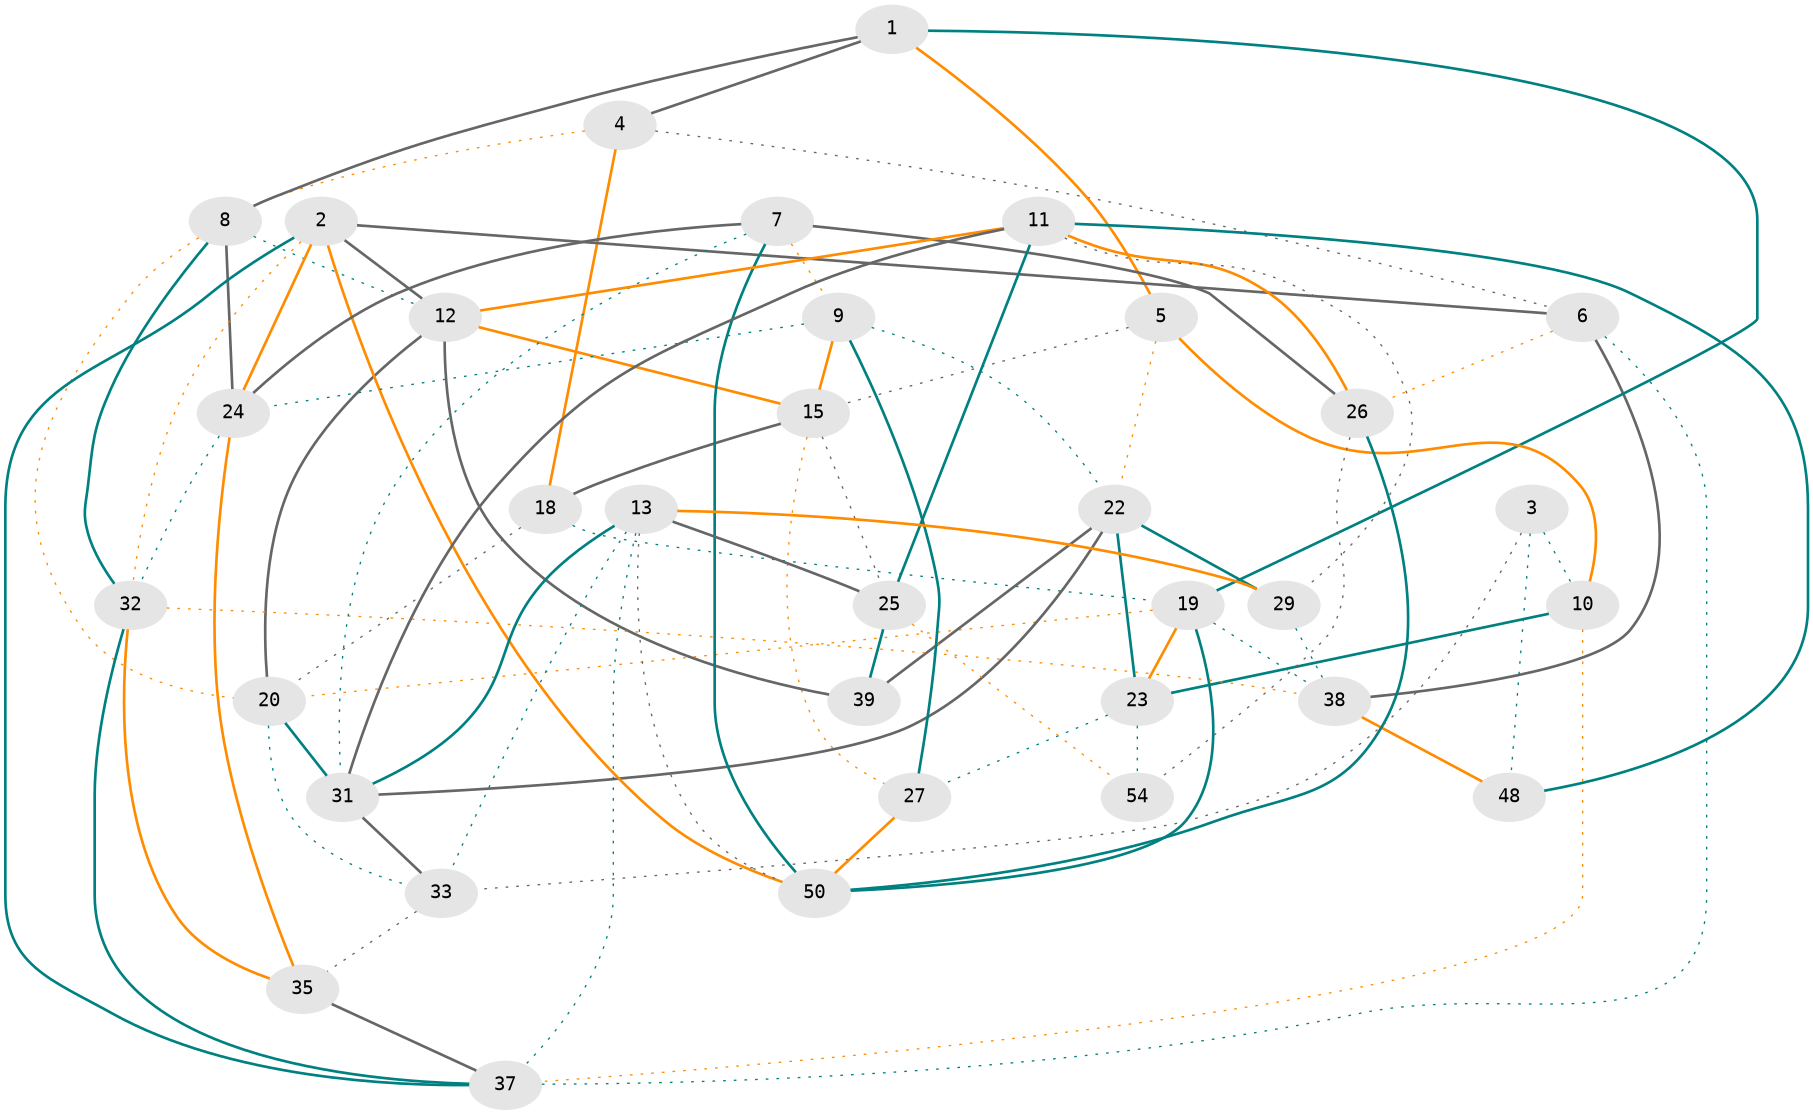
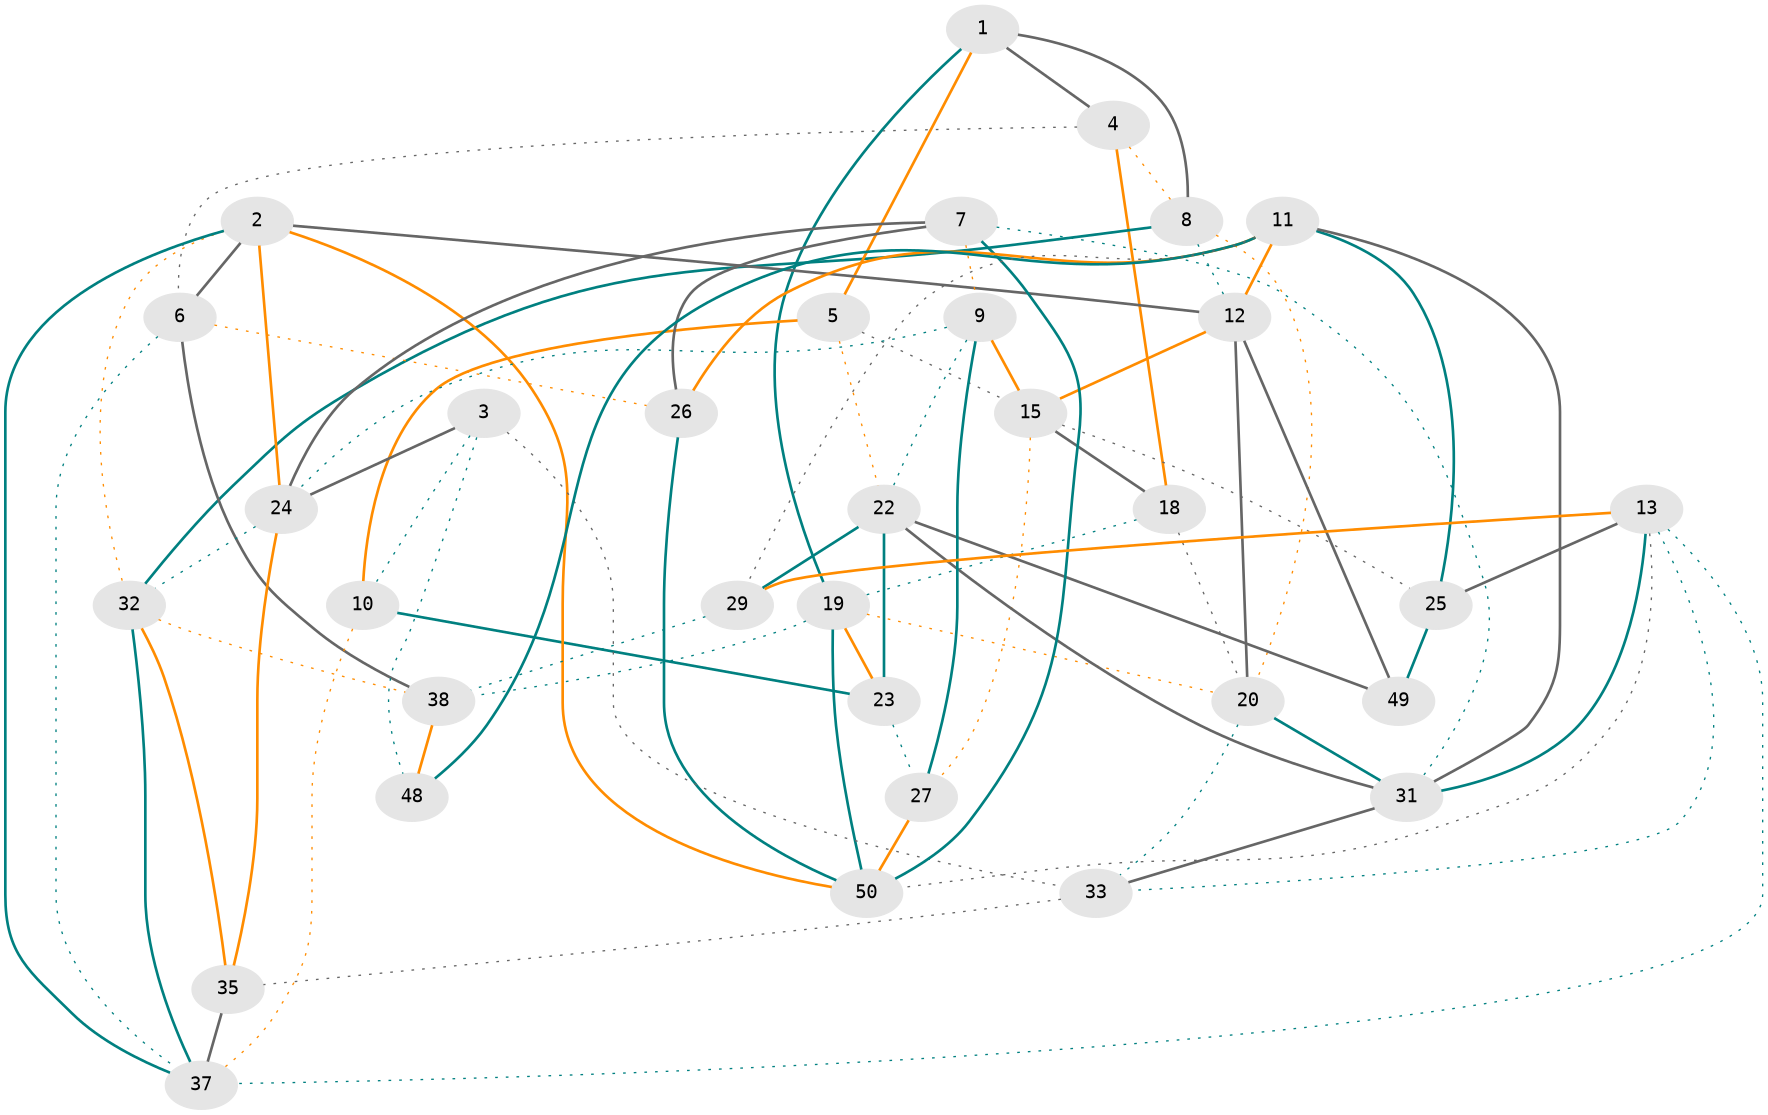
  graph {
    fontname="DejaVu Sans Mono"
    node [color=gray90 fontname="DejaVu Sans Mono" style=filled]
    edge [color=teal fontname="DejaVu Sans Mono" style=bold]
    4 [super="+51"]
    8 [super="+21"]
    6 [super="+17"]
    18
    1
    5
    19 [super="+52"]
    10
    15 [super="+43"]
    22 [super="+40"]
    12 [super="+58"]
    32 [super="+45"]
    20 [super="+36"]
    50 [super="+53"]
    38 [super="+47"]
    23 [super="+28"]
    2 [super="+16"]
    24 [super="+34"]
    37 [super="+44"]
    26 [super="+49"]
-   39
+   39 [label=49]
    35
    3 [super="+46"]
    33 [super="+41"]
    48
    9 [super="+14"]
    27
    25 [super="+56"]
    31 [super="+42"]
    29
-   54
    7 [super="+57"]
    11 [super="+55"]
    13 [super="+30"]
    4 -- 8 [color=darkorange style=dotted weight=2]
    4 -- 6 [color=gray40 style=dotted]
    4 -- 18 [color=darkorange]
    8 -- 12 [style=dotted]
    8 -- 32
    8 -- 20 [color=darkorange style=dotted]
    6 -- 38 [color=gray40 weight=2]
    6 -- 37 [style=dotted]
    6 -- 26 [color=darkorange style=dotted]
    18 -- 19 [style=dotted]
    18 -- 20 [color=gray40 style=dotted]
    1 -- 4 [color=gray40]
    1 -- 8 [color=gray40]
    1 -- 5 [color=darkorange]
    1 -- 19
    5 -- 10 [color=darkorange]
    5 -- 15 [color=gray40 style=dotted]
    5 -- 22 [color=darkorange style=dotted]
    19 -- 20 [color=darkorange style=dotted]
    19 -- 50
    19 -- 38 [style=dotted]
    19 -- 23 [color=darkorange]
    10 -- 23
    10 -- 37 [color=darkorange style=dotted]
    15 -- 18 [color=gray40]
    15 -- 27 [color=darkorange style=dotted]
    15 -- 25 [color=gray40 style=dotted]
    22 -- 23
    22 -- 39 [color=gray40]
    22 -- 31 [color=gray40]
    22 -- 29
    12 -- 15 [color=darkorange]
    12 -- 20 [color=gray40]
    12 -- 39 [color=gray40]
    32 -- 38 [color=darkorange style=dotted]
    32 -- 37
    32 -- 35 [color=darkorange]
    20 -- 33 [style=dotted]
    20 -- 31
    38 -- 48 [color=darkorange]
    23 -- 27 [style=dotted]
-   23 -- 54 [style=dotted weight=2]
    2 -- 6 [color=gray40]
    2 -- 12 [color=gray40]
    2 -- 32 [color=darkorange style=dotted]
    2 -- 50 [color=darkorange]
    2 -- 24 [color=darkorange]
    2 -- 37
    24 -- 32 [style=dotted]
    24 -- 35 [color=darkorange]
    26 -- 50
-   26 -- 54 [color=gray40 style=dotted]
    35 -- 37 [color=gray40]
    3 -- 10 [style=dotted]
-   8 -- 24 [color=gray40]
+   3 -- 24 [color=gray40]
    3 -- 33 [color=gray40 style=dotted weight=2]
    3 -- 48 [style=dotted weight=2]
    33 -- 35 [color=gray40 style=dotted]
    9 -- 15 [color=darkorange]
    9 -- 22 [style=dotted]
    9 -- 24 [style=dotted]
    9 -- 27
    27 -- 50 [color=darkorange]
    25 -- 39 [weight=2]
-   25 -- 54 [color=darkorange style=dotted]
    31 -- 33 [color=gray40]
    29 -- 38 [style=dotted]
    7 -- 50
    7 -- 24 [color=gray40]
    7 -- 26 [color=gray40 weight=2]
    7 -- 9 [color=darkorange style=dotted]
    7 -- 31 [style=dotted]
    11 -- 12 [color=darkorange]
    11 -- 26 [color=darkorange]
    11 -- 48
    11 -- 25
    11 -- 31 [color=gray40]
    11 -- 29 [color=gray40 style=dotted]
    13 -- 50 [color=gray40 style=dotted]
    13 -- 37 [style=dotted]
    13 -- 33 [style=dotted]
    13 -- 25 [color=gray40]
    13 -- 31
    13 -- 29 [color=darkorange]
  }
